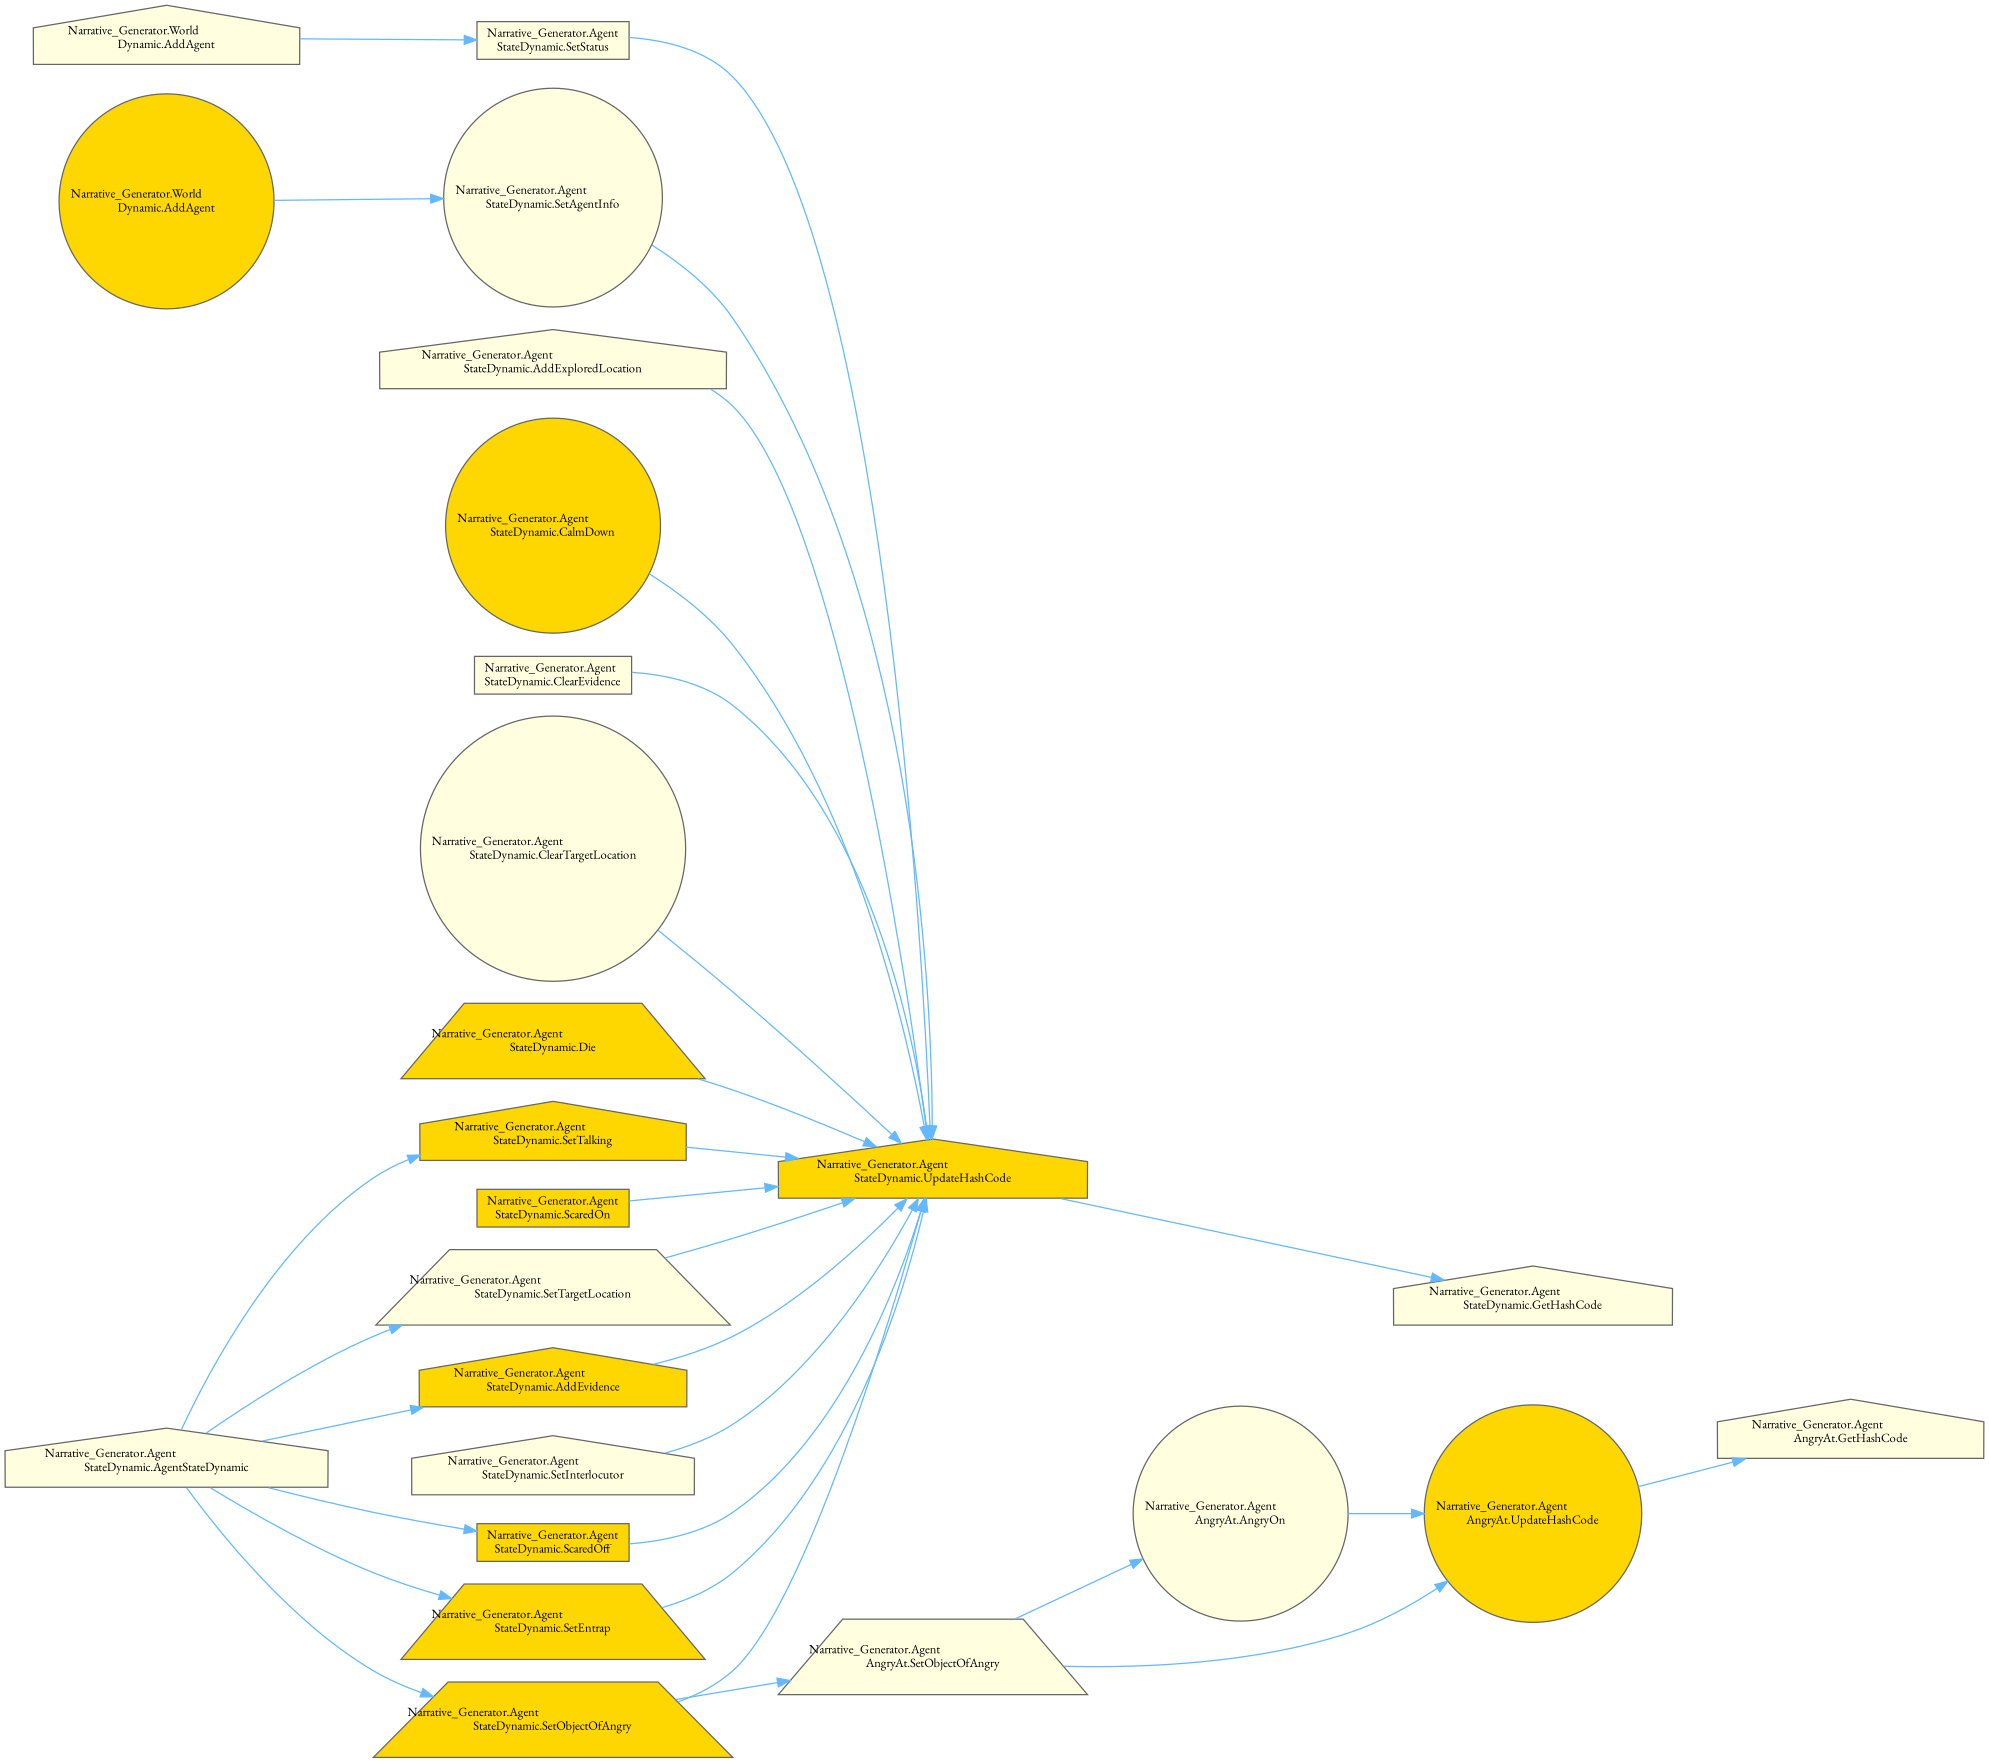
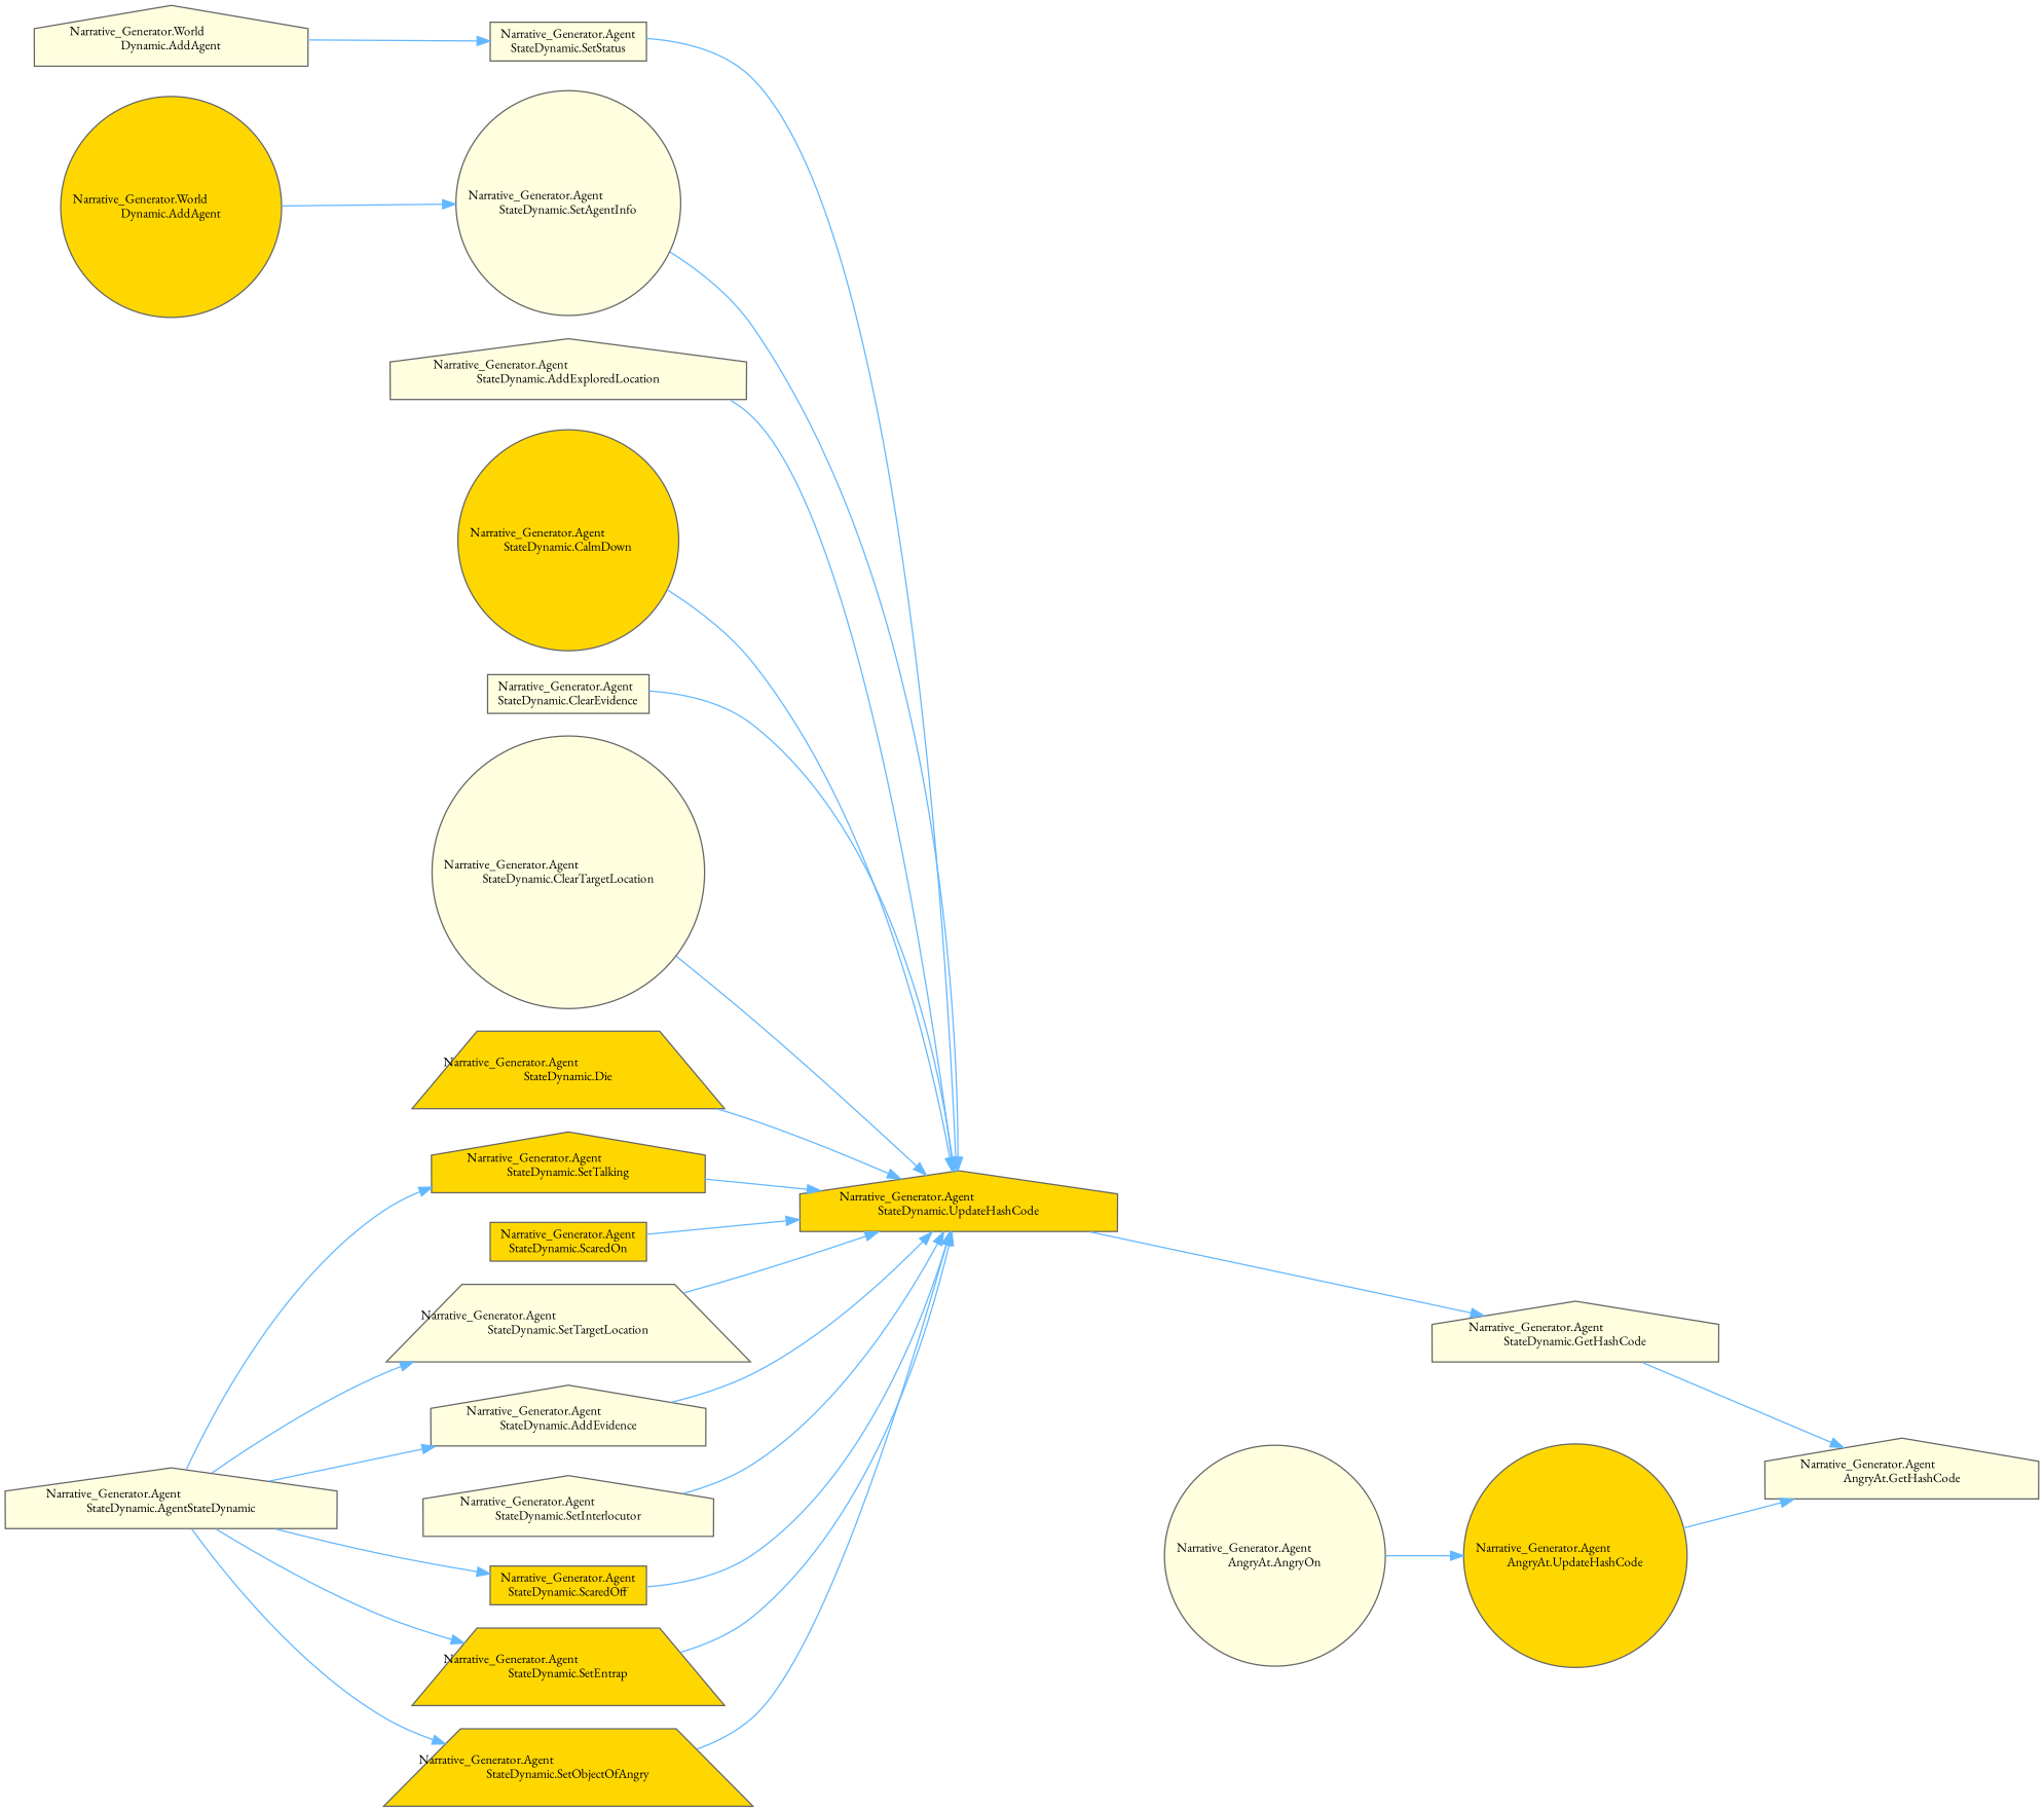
  digraph {
    fontname="EB Garamond"
    rankdir=RL
    node [color=grey40 fillcolor=lightyellow fontname="EB Garamond" fontsize=10 shape=house style=filled]
    edge [color=steelblue1 dir=back fontname="EB Garamond" fontsize=10 labelfontname=Helvetica labelfontsize=10 style=solid]
    n1 [color=gray40 fontcolor=black height=0.2 label="Narrative_Generator.Agent\lAngryAt.GetHashCode" width=0.4]
    n2 [height=0.2 label="Narrative_Generator.Agent\lStateDynamic.GetHashCode" width=0.4]
    n3 [fillcolor=gold height=0.2 label="Narrative_Generator.Agent\lAngryAt.UpdateHashCode" shape=circle width=0.4]
    n4 [fillcolor=gold height=0.2 label="Narrative_Generator.Agent\lStateDynamic.UpdateHashCode" width=0.4]
    n5 [height=0.2 label="Narrative_Generator.Agent\lAngryAt.AngryOn" shape=circle width=0.4]
-   n6 [height=0.2 label="Narrative_Generator.Agent\lAngryAt.SetObjectOfAngry" shape=trapezium width=0.4]
-   n7 [fillcolor=gold height=0.2 label="Narrative_Generator.Agent\lStateDynamic.AddEvidence" width=0.4]
+   n7 [height=0.2 label="Narrative_Generator.Agent\lStateDynamic.AddEvidence" width=0.4]
    n8 [height=0.2 label="Narrative_Generator.Agent\lStateDynamic.AddExploredLocation" width=0.4]
    n9 [fillcolor=gold height=0.2 label="Narrative_Generator.Agent\lStateDynamic.CalmDown" shape=circle width=0.4]
    n10 [height=0.2 label="Narrative_Generator.Agent\lStateDynamic.ClearEvidence" shape=box width=0.4]
    n11 [height=0.2 label="Narrative_Generator.Agent\lStateDynamic.ClearTargetLocation" shape=circle width=0.4]
    n12 [fillcolor=gold height=0.2 label="Narrative_Generator.Agent\lStateDynamic.Die" shape=trapezium width=0.4]
    n13 [fillcolor=gold height=0.2 label="Narrative_Generator.Agent\lStateDynamic.ScaredOff" shape=box width=0.4]
    n14 [fillcolor=gold height=0.2 label="Narrative_Generator.Agent\lStateDynamic.ScaredOn" shape=box width=0.4]
    n15 [height=0.2 label="Narrative_Generator.Agent\lStateDynamic.SetAgentInfo" shape=circle width=0.4]
    n16 [fillcolor=gold height=0.2 label="Narrative_Generator.Agent\lStateDynamic.SetEntrap" shape=trapezium width=0.4]
    n17 [height=0.2 label="Narrative_Generator.Agent\lStateDynamic.SetInterlocutor" width=0.4]
    n18 [fillcolor=gold height=0.2 label="Narrative_Generator.Agent\lStateDynamic.SetObjectOfAngry" shape=trapezium width=0.4]
    n19 [height=0.2 label="Narrative_Generator.Agent\lStateDynamic.SetStatus" shape=box width=0.4]
    n20 [fillcolor=gold height=0.2 label="Narrative_Generator.Agent\lStateDynamic.SetTalking" width=0.4]
    n21 [height=0.2 label="Narrative_Generator.Agent\lStateDynamic.SetTargetLocation" shape=trapezium width=0.4]
    n22 [height=0.2 label="Narrative_Generator.Agent\lStateDynamic.AgentStateDynamic" width=0.4]
    n23 [fillcolor=gold height=0.2 label="Narrative_Generator.World\lDynamic.AddAgent" shape=circle width=0.4]
    n24 [height=0.2 label="Narrative_Generator.World\lDynamic.AddAgent" width=0.4]
+   n1 -> n2
    n1 -> n3
    n2 -> n4
    n3 -> n5
-   n3 -> n6
    n4 -> n7
    n4 -> n8
    n4 -> n9
    n4 -> n10
    n4 -> n11
    n4 -> n12
    n4 -> n13
    n4 -> n14
    n4 -> n15
    n4 -> n16
    n4 -> n17
    n4 -> n18
    n4 -> n19
    n4 -> n20
    n4 -> n21
-   n5 -> n6
-   n6 -> n18
    n7 -> n22
    n13 -> n22
    n15 -> n23
    n16 -> n22
    n18 -> n22
    n19 -> n24
    n20 -> n22
    n21 -> n22
  }
